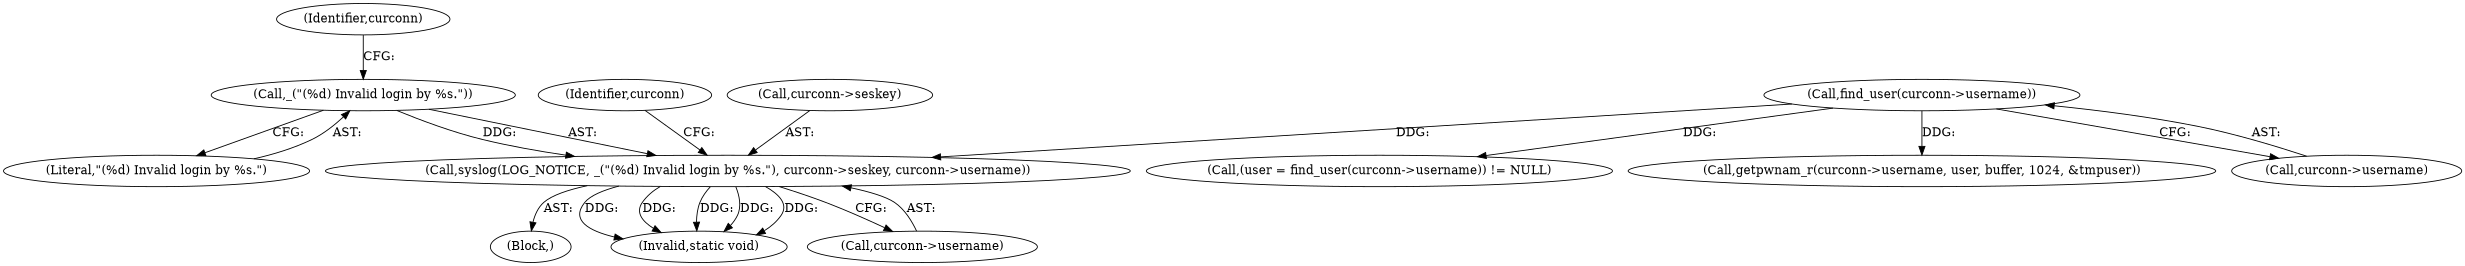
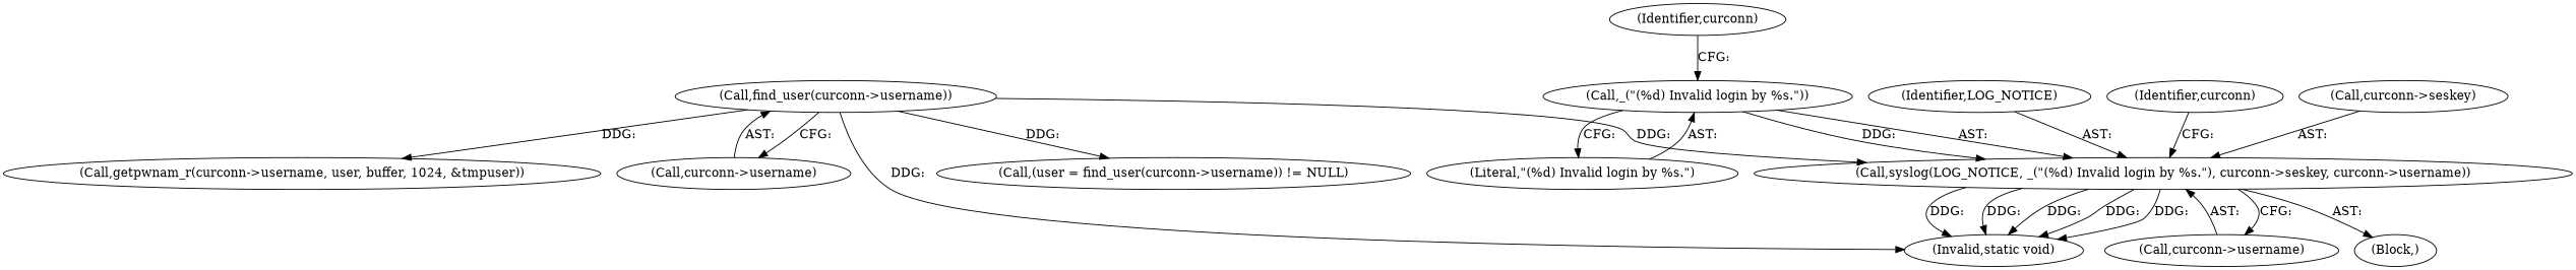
  digraph {
    n1 [label="(Call,syslog(LOG_NOTICE, _(\"(%d) Invalid login by %s.\"), curconn->seskey, curconn->username))"]
    n2 [label="(Block,)"]
    n3 [label="(Invalid,static void)"]
    n4 [label="(Call,curconn->username)"]
    n5 [label="(Call,_(\"(%d) Invalid login by %s.\"))"]
    n6 [label="(Literal,\"(%d) Invalid login by %s.\")"]
    n7 [label="(Call,find_user(curconn->username))"]
    n8 [label="(Call,(user = find_user(curconn->username)) != NULL)"]
    n9 [label="(Call,getpwnam_r(curconn->username, user, buffer, 1024, &tmpuser))"]
    n10 [label="(Call,curconn->username)"]
    n11 [label="(Identifier,curconn)"]
+   n12 [label="(Identifier,LOG_NOTICE)"]
    n13 [label="(Identifier,curconn)"]
    n14 [label="(Call,curconn->seskey)"]
    n1 -> n2 [label="AST: "]
    n1 -> n3 [label="DDG: "]
    n1 -> n3 [label="DDG: "]
    n1 -> n3 [label="DDG: "]
    n1 -> n3 [label="DDG: "]
    n1 -> n3 [label="DDG: "]
    n1 -> n4 [label="CFG: "]
    n4 -> n1 [label="AST: "]
    n5 -> n1 [label="AST: "]
    n5 -> n1 [label="DDG: "]
    n5 -> n6 [label="CFG: "]
    n6 -> n5 [label="AST: "]
    n7 -> n1 [label="DDG: "]
+   n7 -> n3 [label="DDG: "]
    n7 -> n8 [label="DDG: "]
    n7 -> n9 [label="DDG: "]
    n7 -> n10 [label="CFG: "]
    n10 -> n7 [label="AST: "]
    n11 -> n5 [label="CFG: "]
+   n12 -> n1 [label="AST: "]
    n13 -> n1 [label="CFG: "]
    n14 -> n1 [label="AST: "]
  }
